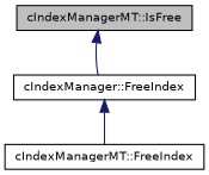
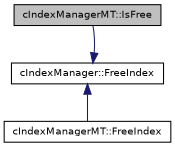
  digraph {
    rankdir=TB
    node [color=black fillcolor=white fontname=Helvetica fontsize=10 shape=record style=filled]
    edge [color=midnightblue dir=back fontname=Helvetica fontsize=10 labelfontname=Helvetica labelfontsize=10 style=solid]
    n1 [fillcolor=grey75 fontcolor=black height=0.2 label="cIndexManagerMT::IsFree" width=0.4]
    n2 [height=0.2 label="cIndexManager::FreeIndex" width=0.4]
    n3 [height=0.2 label="cIndexManagerMT::FreeIndex" width=0.4]
-   n1 -> n2
+   n2 -> n1
    n2 -> n3
  }
